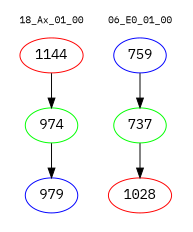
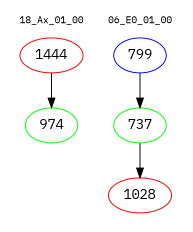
  digraph {
    fontname="IBM Plex Mono"
    node [color=green fontname="IBM Plex Mono"]
    edge [color=black fontname="IBM Plex Mono"]
    n1 [label=974]
-   n2 [color=blue label=979]
-   n3 [color=red label=1144]
+   n3 [color=red label=1444]
    n4 [label=737]
-   n5 [color=blue label=759]
+   n5 [color=blue label=799]
    n6 [color=red label=1028]
    subgraph cluster_1 {
      color=white
      fontsize=10
      label="18_Ax_01_00"
      n1
-     n2
      n3
    }
    subgraph cluster_2 {
      color=white
      fontsize=10
      label="06_E0_01_00"
      n4
      n5
      n6
    }
-   n1 -> n2
    n3 -> n1
    n4 -> n6
    n5 -> n4
  }
